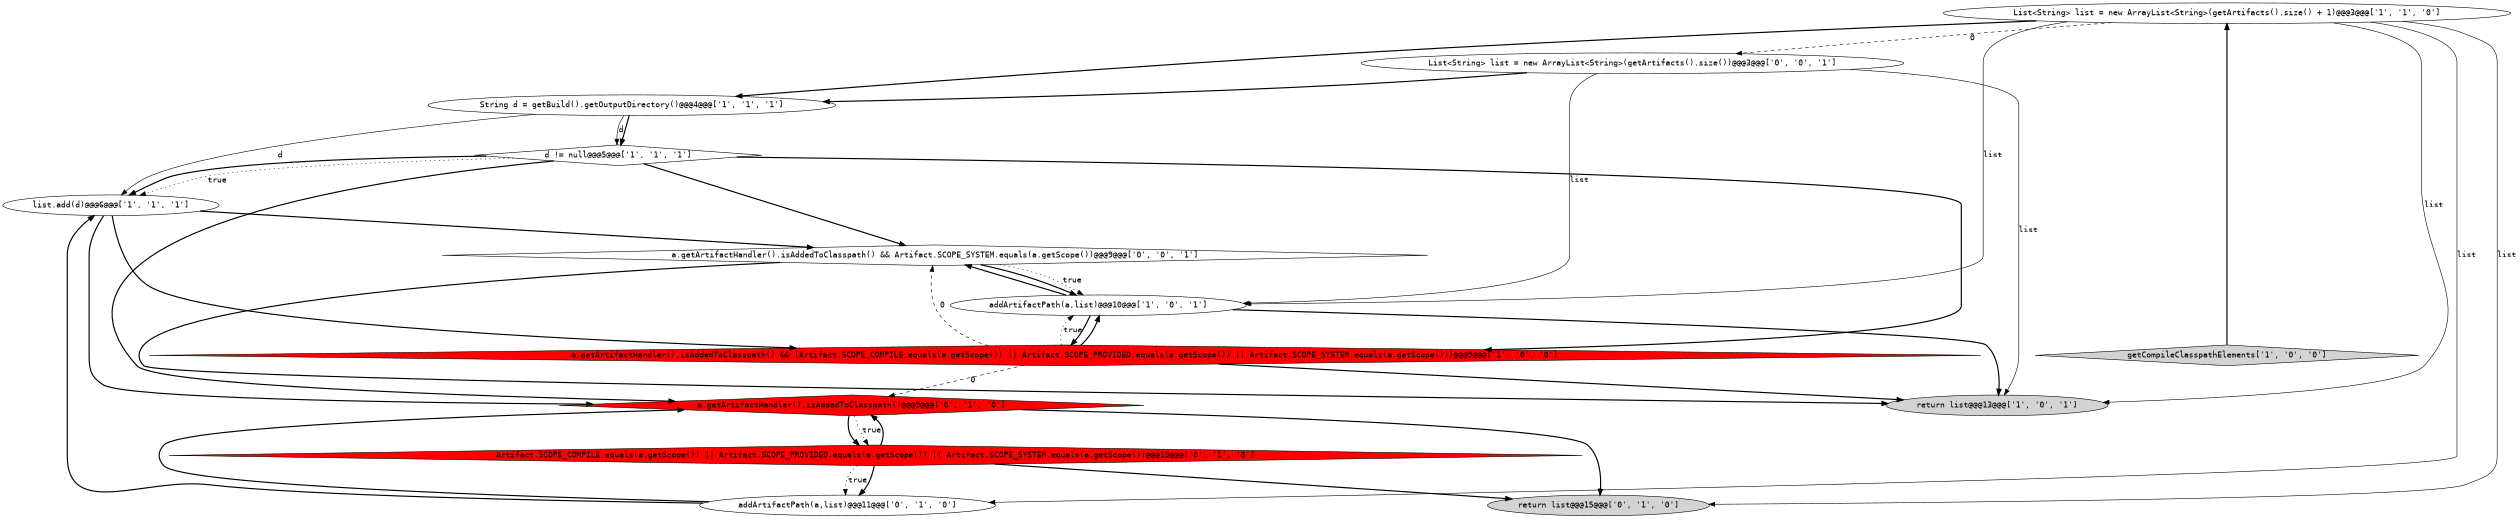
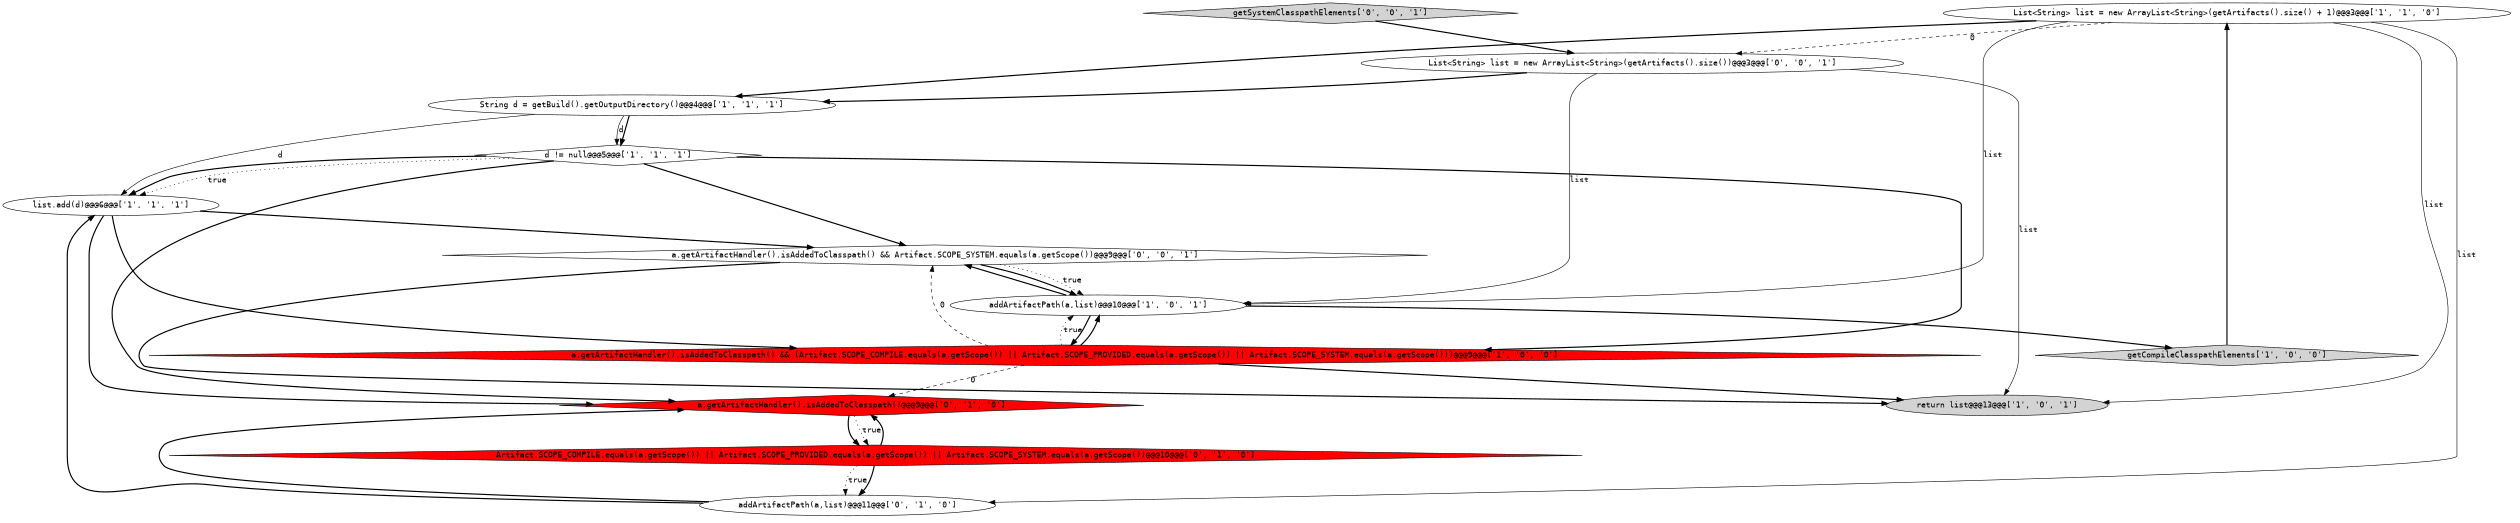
  digraph {
    fontname="DejaVu Sans Mono"
    node [fillcolor=white fontname="DejaVu Sans Mono" shape=ellipse style=filled]
    edge [fontname="DejaVu Sans Mono" style=bold]
    n1 [label="List<String> list = new ArrayList<String>(getArtifacts().size() + 1)@@@3@@@['1', '1', '0']"]
    n2 [label="String d = getBuild().getOutputDirectory()@@@4@@@['1', '1', '1']"]
    n3 [label="List<String> list = new ArrayList<String>(getArtifacts().size())@@@3@@@['0', '0', '1']"]
    n4 [fillcolor=lightgray label="return list@@@13@@@['1', '0', '1']"]
    n5 [label="addArtifactPath(a,list)@@@11@@@['0', '1', '0']"]
    n6 [label="addArtifactPath(a,list)@@@10@@@['1', '0', '1']"]
-   n7 [fillcolor=lightgray label="return list@@@15@@@['0', '1', '0']"]
    n8 [label="list.add(d)@@@6@@@['1', '1', '1']"]
    n9 [label="d != null@@@5@@@['1', '1', '1']" shape=diamond]
    n10 [fillcolor=red label="a.getArtifactHandler().isAddedToClasspath()@@@9@@@['0', '1', '0']" shape=diamond]
    n11 [label="a.getArtifactHandler().isAddedToClasspath() && Artifact.SCOPE_SYSTEM.equals(a.getScope())@@@9@@@['0', '0', '1']" shape=diamond]
    n12 [fillcolor=red label="a.getArtifactHandler().isAddedToClasspath() && (Artifact.SCOPE_COMPILE.equals(a.getScope()) || Artifact.SCOPE_PROVIDED.equals(a.getScope()) || Artifact.SCOPE_SYSTEM.equals(a.getScope()))@@@9@@@['1', '0', '0']" shape=diamond]
    n13 [fillcolor=lightgray label="getCompileClasspathElements['1', '0', '0']" shape=diamond]
+   n14 [fillcolor=lightgray label="getSystemClasspathElements['0', '0', '1']" shape=diamond]
    n15 [fillcolor=red label="Artifact.SCOPE_COMPILE.equals(a.getScope()) || Artifact.SCOPE_PROVIDED.equals(a.getScope()) || Artifact.SCOPE_SYSTEM.equals(a.getScope())@@@10@@@['0', '1', '0']" shape=diamond]
    n1 -> n2
    n1 -> n3 [label=0 style=dashed]
    n1 -> n4 [label=list style=solid]
    n1 -> n5 [label=list style=solid]
    n1 -> n6 [label=list style=solid]
-   n1 -> n7 [label=list style=solid]
    n2 -> n8 [label=d style=solid]
    n2 -> n9
    n2 -> n9 [label=d style=solid]
    n3 -> n2
    n3 -> n4 [label=list style=solid]
    n3 -> n6 [label=list style=solid]
    n5 -> n8
    n5 -> n10
-   n6 -> n4
+   n6 -> n13
    n6 -> n11
    n6 -> n12
    n8 -> n10
    n8 -> n11
    n8 -> n12
    n9 -> n8 [label=true style=dotted]
    n9 -> n8
    n9 -> n10
    n9 -> n11
    n9 -> n12
-   n10 -> n7
    n10 -> n15
    n10 -> n15 [label=true style=dotted]
    n11 -> n4
    n11 -> n6
    n11 -> n6 [label=true style=dotted]
    n12 -> n4
    n12 -> n6
    n12 -> n6 [label=true style=dotted]
    n12 -> n10 [label=0 style=dashed]
    n12 -> n11 [label=0 style=dashed]
    n13 -> n1
+   n14 -> n3
    n15 -> n5 [label=true style=dotted]
    n15 -> n5
-   n15 -> n7
    n15 -> n10
  }
